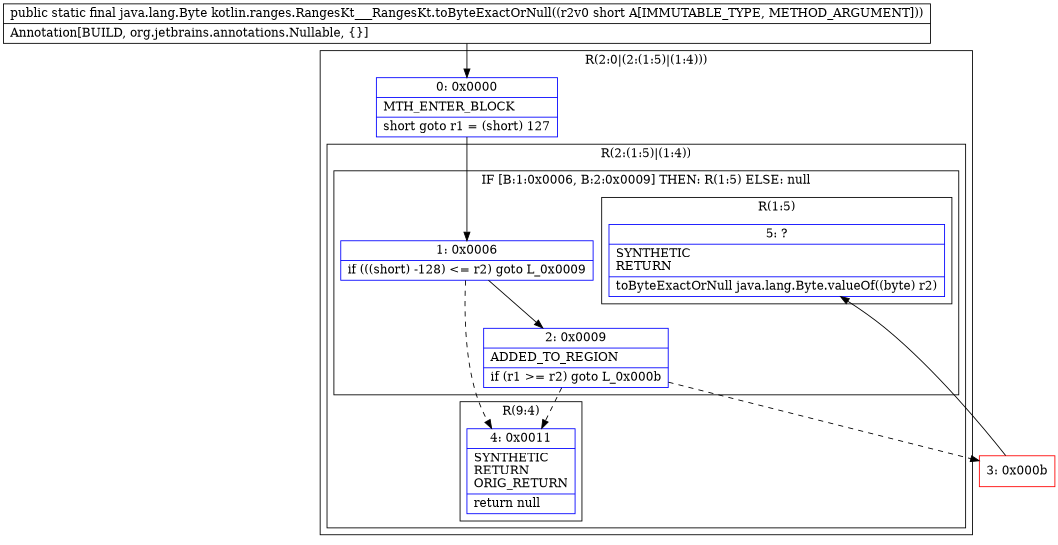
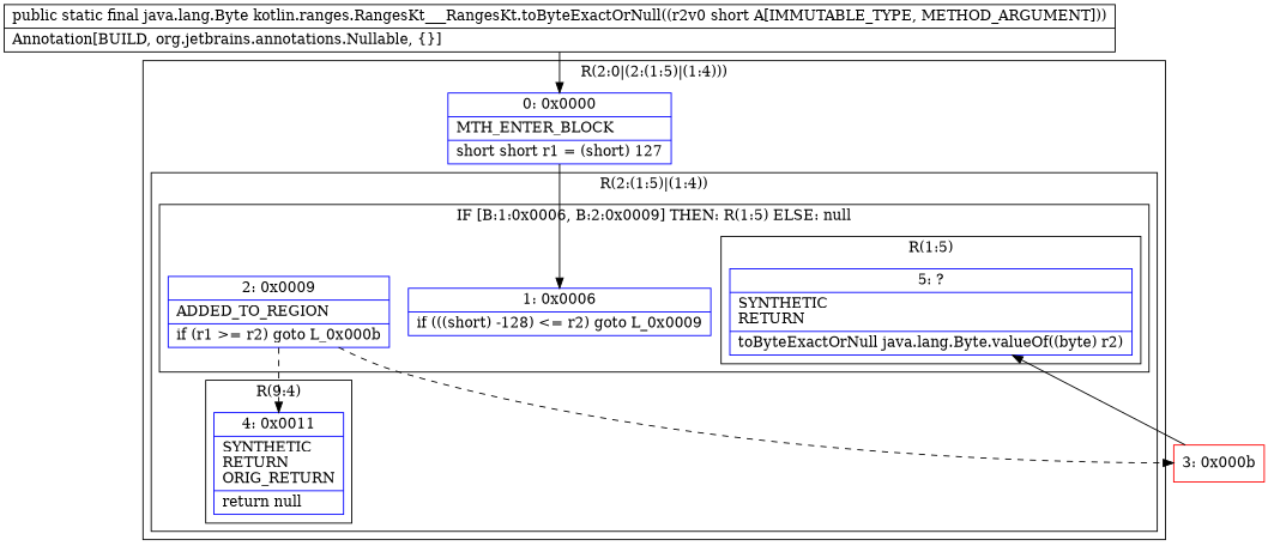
  digraph {
    node [color=blue shape=record]
    n1 [label="{5\:\ ?|SYNTHETIC\lRETURN\l|toByteExactOrNull java.lang.Byte.valueOf((byte) r2)\l}"]
    n2 [label="{1\:\ 0x0006|if (((short) \-128) \<= r2) goto L_0x0009\l}"]
    n3 [label="{2\:\ 0x0009|ADDED_TO_REGION\l|if (r1 \>= r2) goto L_0x000b\l}"]
    n4 [label="{4\:\ 0x0011|SYNTHETIC\lRETURN\lORIG_RETURN\l|return null\l}"]
-   n5 [label="{0\:\ 0x0000|MTH_ENTER_BLOCK\l|short goto r1 = (short) 127\l}"]
+   n5 [label="{0\:\ 0x0000|MTH_ENTER_BLOCK\l|short short r1 = (short) 127\l}"]
    n6 [color=red label="{3\:\ 0x000b}"]
    n7 [label="{public static final java.lang.Byte kotlin.ranges.RangesKt___RangesKt.toByteExactOrNull((r2v0 short A[IMMUTABLE_TYPE, METHOD_ARGUMENT]))  | Annotation[BUILD, org.jetbrains.annotations.Nullable, \{\}]\l}" color=""]
    subgraph cluster_1 {
      label="R(2:0|(2:(1:5)|(1:4)))"
      n5
      subgraph cluster_2 {
        label="R(2:(1:5)|(1:4))"
        subgraph cluster_3 {
          label="IF [B:1:0x0006, B:2:0x0009] THEN: R(1:5) ELSE: null"
          n2
          n3
          subgraph cluster_4 {
            label="R(1:5)"
            n1
          }
        }
        subgraph cluster_5 {
          label="R(9:4)"
          n4
        }
      }
    }
-   n2 -> n3
-   n2 -> n4 [style=dashed]
    n3 -> n4 [style=dashed]
    n3 -> n6 [style=dashed]
    n5 -> n2
    n6 -> n1
    n7 -> n5
  }
